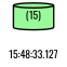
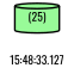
  digraph {
    label="15:48:33.127"
    fontname=Oswald
-   n1 [color=black fontcolor=black label="(15)" shape=cylinder style="bold,filled" fillcolor=palegreen fontname=Oswald]
+   n1 [color=black fontcolor=black label="(25)" shape=cylinder style="bold,filled" fillcolor=palegreen fontname=Oswald]
  }
